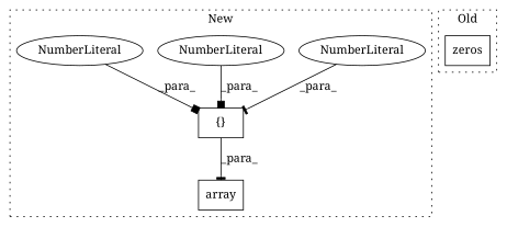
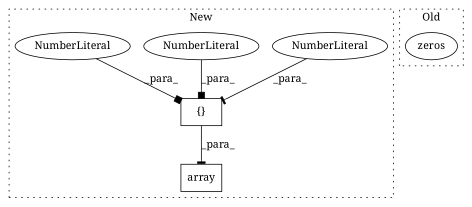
  digraph {
    fontname="Noto Serif"
    node [a=34 l=1 shape=box fontname="Noto Serif"]
    edge [arrowhead=tee fontname="Noto Serif"]
    n1 [a=32 l="6,1" label=array s="213,260"]
    n2 [a=4 l="1,1" label="{}" s="231,237"]
    n3 [label=NumberLiteral s=234 shape=ellipse]
    n4 [label=NumberLiteral s=232 shape=ellipse]
    n5 [label=NumberLiteral s=236 shape=ellipse]
-   n6 [a=32 l="11,2" label=zeros s="220,246"]
+   n6 [a=32 l="11,2" label=zeros s="220,246" shape=ellipse]
    subgraph cluster_1 {
      label=New
      style=dotted
      n1
      n2
      n3
      n4
      n5
    }
    subgraph cluster_2 {
      label=Old
      style=dotted
      n6
    }
    n2 -> n1 [label=_para_]
    n3 -> n2 [label=_para_]
    n4 -> n2 [label=_para_ arrowhead=box]
    n5 -> n2 [label=_para_ arrowhead=box]
  }
